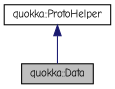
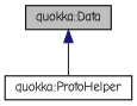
  digraph {
    fontname="Comic Neue"
    node [color=black fontname="Comic Neue" fontsize=10 shape=record style=filled]
    n1 [fillcolor=grey75 fontcolor=black height=0.2 label="quokka::Data" width=0.4]
    n2 [fillcolor=white height=0.2 label="quokka::ProtoHelper" width=0.4]
-   n2 -> n1 [color=midnightblue dir=back fontname="Comic Neue" fontsize=10 labelfontname=Helvetica labelfontsize=10 style=solid]
+   n1 -> n2 [color=midnightblue dir=back fontname="Comic Neue" fontsize=10 labelfontname=Helvetica labelfontsize=10 style=solid]
  }
